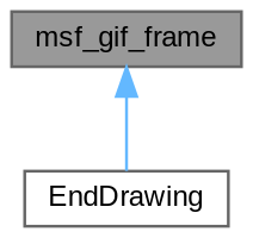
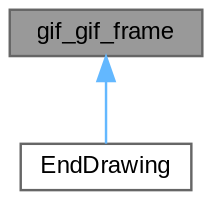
  digraph {
    rankdir=TB
    fontname="Liberation Sans"
    node [fontname="Liberation Sans" fontsize=10 shape=box style=filled]
-   n1 [color=gray40 fillcolor=grey60 fontcolor=black height=0.2 label=msf_gif_frame width=0.4]
+   n1 [color=gray40 fillcolor=grey60 fontcolor=black height=0.2 label=gif_gif_frame width=0.4]
    n2 [color=grey40 fillcolor=white height=0.2 label=EndDrawing width=0.4]
    n1 -> n2 [color=steelblue1 dir=back fontname="Liberation Sans" fontsize=10 labelfontname=Helvetica labelfontsize=10 style=solid]
  }
